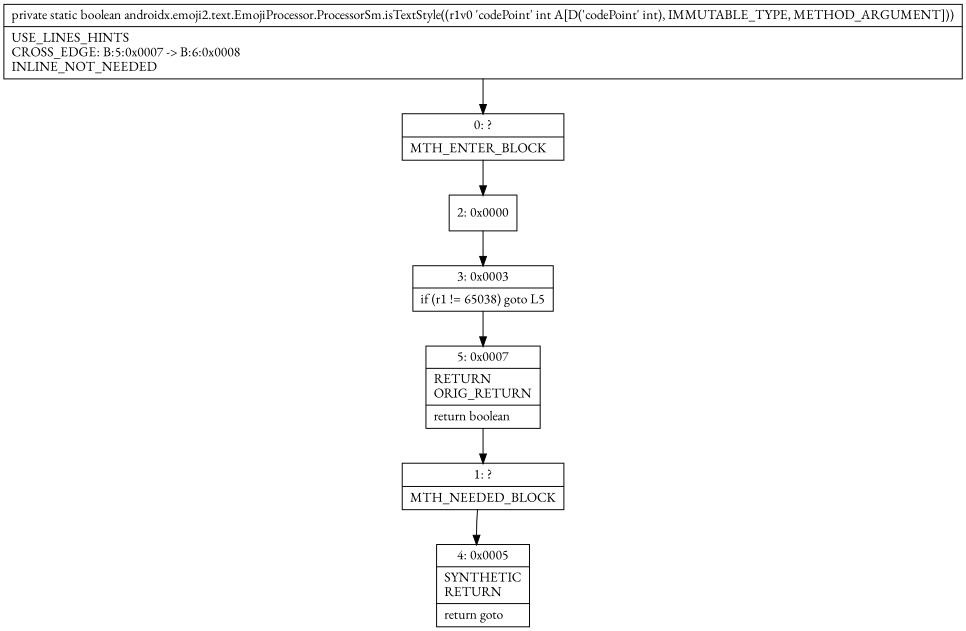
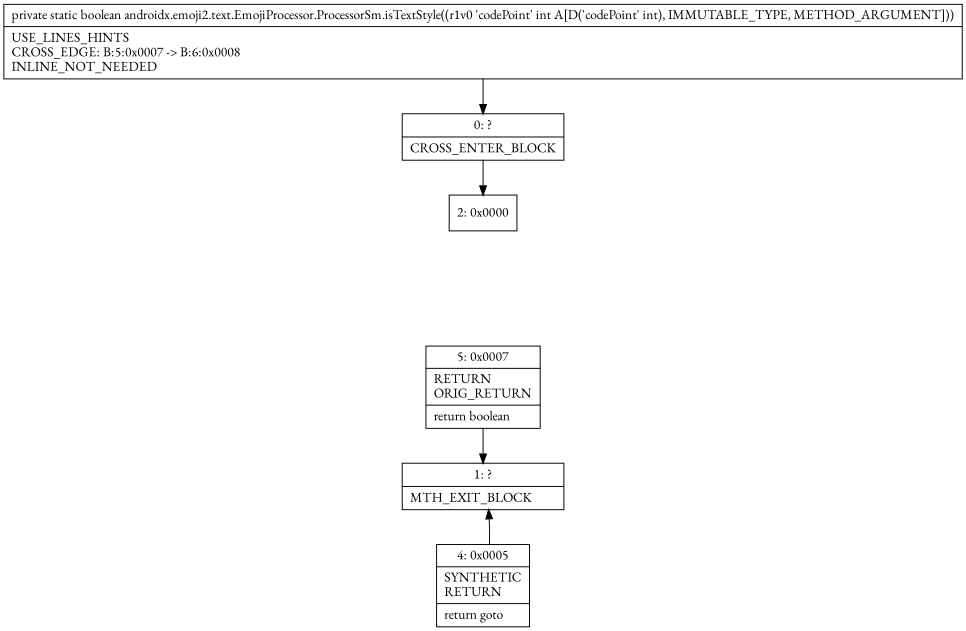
  digraph {
    fontname="EB Garamond"
    node [fontname="EB Garamond" shape=record]
    edge [fontname="EB Garamond"]
-   n1 [label="{0\:\ ?|MTH_ENTER_BLOCK\l}"]
+   n1 [label="{0\:\ ?|CROSS_ENTER_BLOCK\l}"]
    n2 [label="{2\:\ 0x0000}"]
-   n3 [label="{3\:\ 0x0003|if (r1 != 65038) goto L5\l}"]
    n4 [label="{5\:\ 0x0007|RETURN\lORIG_RETURN\l|return boolean\l}"]
    n5 [label="{4\:\ 0x0005|SYNTHETIC\lRETURN\l|return goto\l}"]
-   n6 [label="{1\:\ ?|MTH_NEEDED_BLOCK\l}"]
+   n6 [label="{1\:\ ?|MTH_EXIT_BLOCK\l}"]
    n7 [label="{private static boolean androidx.emoji2.text.EmojiProcessor.ProcessorSm.isTextStyle((r1v0 'codePoint' int A[D('codePoint' int), IMMUTABLE_TYPE, METHOD_ARGUMENT]))  | USE_LINES_HINTS\lCROSS_EDGE: B:5:0x0007 \-\> B:6:0x0008\lINLINE_NOT_NEEDED\l}"]
    n1 -> n2
-   n2 -> n3
-   n3 -> n4
    n4 -> n6
-   n6 -> n5
+   n5 -> n6
    n7 -> n1
  }
